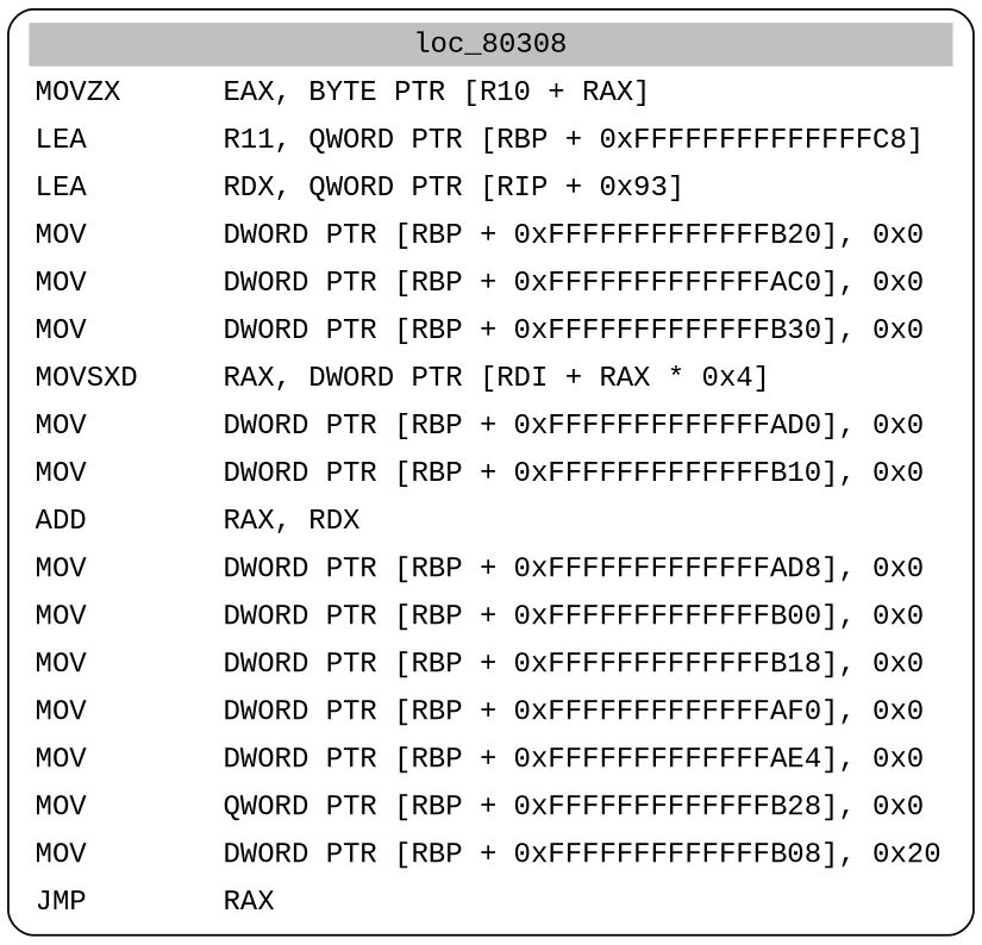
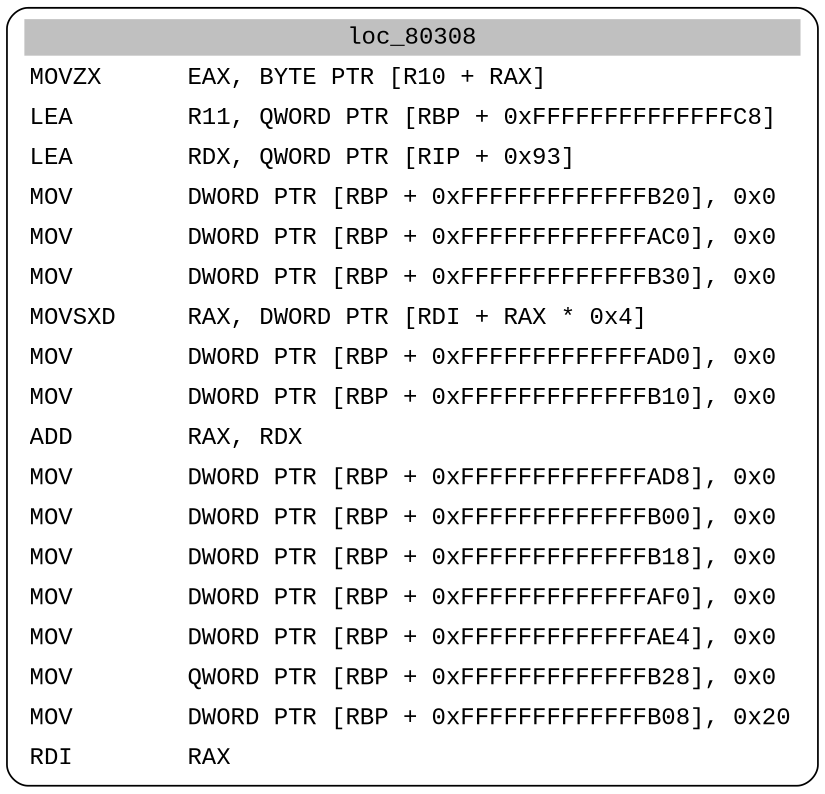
  digraph {
-   n1 [fontname="Courier New" label=<<table border="0" cellborder="0" cellpadding="3"><tr><td align="center" colspan="2" bgcolor="grey">loc_80308</td></tr><tr><td align="left">MOVZX      EAX, BYTE PTR [R10 + RAX]</td></tr><tr><td align="left">LEA        R11, QWORD PTR [RBP + 0xFFFFFFFFFFFFFFC8]</td></tr><tr><td align="left">LEA        RDX, QWORD PTR [RIP + 0x93]</td></tr><tr><td align="left">MOV        DWORD PTR [RBP + 0xFFFFFFFFFFFFFB20], 0x0</td></tr><tr><td align="left">MOV        DWORD PTR [RBP + 0xFFFFFFFFFFFFFAC0], 0x0</td></tr><tr><td align="left">MOV        DWORD PTR [RBP + 0xFFFFFFFFFFFFFB30], 0x0</td></tr><tr><td align="left">MOVSXD     RAX, DWORD PTR [RDI + RAX * 0x4]</td></tr><tr><td align="left">MOV        DWORD PTR [RBP + 0xFFFFFFFFFFFFFAD0], 0x0</td></tr><tr><td align="left">MOV        DWORD PTR [RBP + 0xFFFFFFFFFFFFFB10], 0x0</td></tr><tr><td align="left">ADD        RAX, RDX</td></tr><tr><td align="left">MOV        DWORD PTR [RBP + 0xFFFFFFFFFFFFFAD8], 0x0</td></tr><tr><td align="left">MOV        DWORD PTR [RBP + 0xFFFFFFFFFFFFFB00], 0x0</td></tr><tr><td align="left">MOV        DWORD PTR [RBP + 0xFFFFFFFFFFFFFB18], 0x0</td></tr><tr><td align="left">MOV        DWORD PTR [RBP + 0xFFFFFFFFFFFFFAF0], 0x0</td></tr><tr><td align="left">MOV        DWORD PTR [RBP + 0xFFFFFFFFFFFFFAE4], 0x0</td></tr><tr><td align="left">MOV        QWORD PTR [RBP + 0xFFFFFFFFFFFFFB28], 0x0</td></tr><tr><td align="left">MOV        DWORD PTR [RBP + 0xFFFFFFFFFFFFFB08], 0x20</td></tr><tr><td align="left">JMP        RAX</td></tr></table>> shape=Mrecord]
+   n1 [fontname="Courier New" label=<<table border="0" cellborder="0" cellpadding="3"><tr><td align="center" colspan="2" bgcolor="grey">loc_80308</td></tr><tr><td align="left">MOVZX      EAX, BYTE PTR [R10 + RAX]</td></tr><tr><td align="left">LEA        R11, QWORD PTR [RBP + 0xFFFFFFFFFFFFFFC8]</td></tr><tr><td align="left">LEA        RDX, QWORD PTR [RIP + 0x93]</td></tr><tr><td align="left">MOV        DWORD PTR [RBP + 0xFFFFFFFFFFFFFB20], 0x0</td></tr><tr><td align="left">MOV        DWORD PTR [RBP + 0xFFFFFFFFFFFFFAC0], 0x0</td></tr><tr><td align="left">MOV        DWORD PTR [RBP + 0xFFFFFFFFFFFFFB30], 0x0</td></tr><tr><td align="left">MOVSXD     RAX, DWORD PTR [RDI + RAX * 0x4]</td></tr><tr><td align="left">MOV        DWORD PTR [RBP + 0xFFFFFFFFFFFFFAD0], 0x0</td></tr><tr><td align="left">MOV        DWORD PTR [RBP + 0xFFFFFFFFFFFFFB10], 0x0</td></tr><tr><td align="left">ADD        RAX, RDX</td></tr><tr><td align="left">MOV        DWORD PTR [RBP + 0xFFFFFFFFFFFFFAD8], 0x0</td></tr><tr><td align="left">MOV        DWORD PTR [RBP + 0xFFFFFFFFFFFFFB00], 0x0</td></tr><tr><td align="left">MOV        DWORD PTR [RBP + 0xFFFFFFFFFFFFFB18], 0x0</td></tr><tr><td align="left">MOV        DWORD PTR [RBP + 0xFFFFFFFFFFFFFAF0], 0x0</td></tr><tr><td align="left">MOV        DWORD PTR [RBP + 0xFFFFFFFFFFFFFAE4], 0x0</td></tr><tr><td align="left">MOV        QWORD PTR [RBP + 0xFFFFFFFFFFFFFB28], 0x0</td></tr><tr><td align="left">MOV        DWORD PTR [RBP + 0xFFFFFFFFFFFFFB08], 0x20</td></tr><tr><td align="left">RDI        RAX</td></tr></table>> shape=Mrecord]
  }
